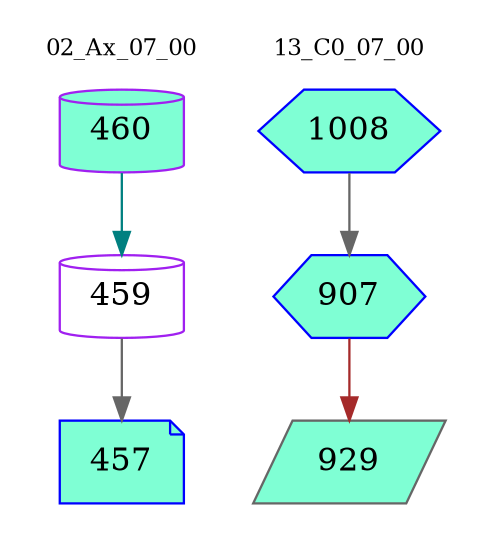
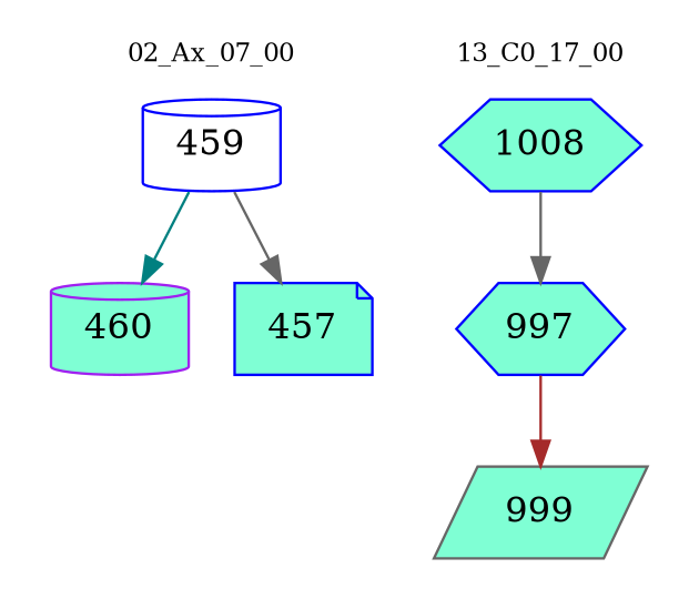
  digraph {
    node [color=blue fillcolor=aquamarine shape=cylinder style=filled]
    edge [color=gray40]
    n1 [color=purple label=460]
-   n2 [color=purple fillcolor=white label=459]
+   n2 [fillcolor=white label=459]
    n3 [label=457 shape=note]
    n4 [label=1008 shape=hexagon]
-   n5 [label=907 shape=hexagon]
-   n6 [color=gray40 label=929 shape=parallelogram]
+   n5 [label=997 shape=hexagon]
+   n6 [color=gray40 label=999 shape=parallelogram]
    subgraph cluster_1 {
      color=white
      fontsize=10
      label="02_Ax_07_00"
      n1
      n2
      n3
    }
    subgraph cluster_2 {
      color=white
      fontsize=10
-     label="13_C0_07_00"
+     label="13_C0_17_00"
      n4
      n5
      n6
    }
-   n1 -> n2 [color=teal]
+   n2 -> n1 [color=teal]
    n2 -> n3
    n4 -> n5
    n5 -> n6 [color=brown]
  }
